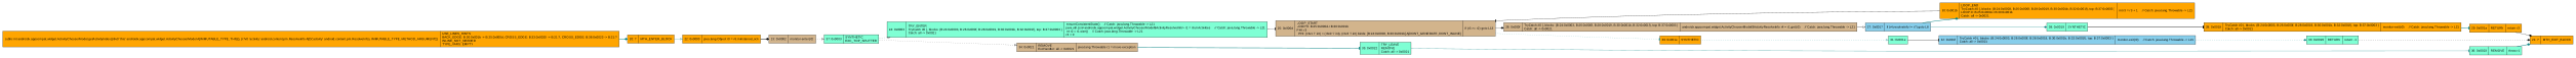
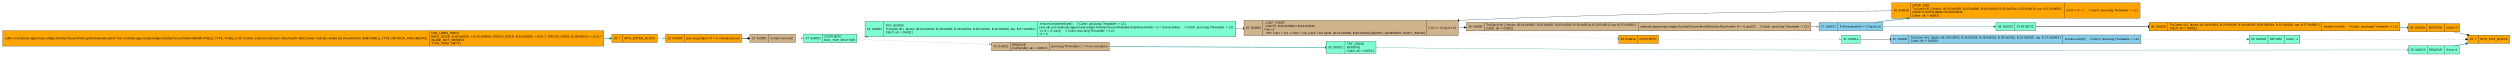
  digraph {
    fontname="Liberation Sans"
    rankdir=LR
    node [fillcolor=orange fontname="Liberation Sans" shape=record style=filled]
    edge [arrowhead=diamond color=black fontname="Liberation Sans" style=solid]
    n1 [label="{20\:\ ?|MTH_ENTER_BLOCK\l}"]
    n2 [label="{22\:\ 0x0000|java.lang.Object r0 = r6.mInstanceLock\l}"]
    n3 [fillcolor=tan label="{23\:\ 0x0002|monitor\-enter(r0)\l}"]
    n4 [fillcolor=aquamarine label="{37\:\ 0x0003|SYNTHETIC\lEXC_TOP_SPLITTER\l}"]
    n5 [fillcolor=aquamarine label="{24\:\ 0x0003|TRY_ENTER\lTryCatch #0 \{, blocks: (B:24:0x0003, B:26:0x000f, B:28:0x0019, B:30:0x001b, B:32:0x001f), top: B:37:0x0003 \}\lCatch: all \-\> 0x0021\l|ensureConsistentState()     \/\/ Catch: java.lang.Throwable \-\> L21\ljava.util.List\<androidx.appcompat.widget.ActivityChooserModel$ActivityResolveInfo\> r1 = r6.mActivities     \/\/ Catch: java.lang.Throwable \-\> L21\lint r2 = r1.size()     \/\/ Catch: java.lang.Throwable \-\> L21\lr3 = 0\l}"]
    n6 [fillcolor=tan label="{34\:\ 0x0021|REMOVE\lExcHandler: all \-\> 0x0021\l|java.lang.Throwable r1 = move\-exception\l}"]
    n7 [fillcolor=tan label="{25\:\ 0x000d|LOOP_START\lLOOP:0: B:25:0x000d\-\>B:30:0x001b\lPHI: r3 \l  PHI: (r3v1 'i' int) = (r3v0 'i' int), (r3v3 'i' int) binds: [B:24:0x0003, B:30:0x001b] A[DONT_GENERATE, DONT_INLINE]\l|if (r3 \>= r2) goto L13\l}"]
    n8 [fillcolor=aquamarine label="{35\:\ 0x0022|TRY_LEAVE\lREMOVE\lCatch: all \-\> 0x0021\l}"]
    n9 [fillcolor=tan label="{26\:\ 0x000f|TryCatch #0 \{, blocks: (B:24:0x0003, B:26:0x000f, B:28:0x0019, B:30:0x001b, B:32:0x001f), top: B:37:0x0003 \}\lCatch: all \-\> 0x0021\l|androidx.appcompat.widget.ActivityChooserModel$ActivityResolveInfo r4 = r1.get(r3)     \/\/ Catch: java.lang.Throwable \-\> L21\l}"]
    n10 [label="{39\:\ 0x001e|SYNTHETIC\l}"]
    n11 [fillcolor=skyblue label="{27\:\ 0x0017|if (r4.resolveInfo != r7) goto L8\l}"]
    n12 [fillcolor=aquamarine label="{31\:\ 0x001e}"]
    n13 [label="{30\:\ 0x001b|LOOP_END\lTryCatch #0 \{, blocks: (B:24:0x0003, B:26:0x000f, B:28:0x0019, B:30:0x001b, B:32:0x001f), top: B:37:0x0003 \}\lLOOP:0: B:25:0x000d\-\>B:30:0x001b\lCatch: all \-\> 0x0021\l|int r3 = r3 + 1     \/\/ Catch: java.lang.Throwable \-\> L21\l}"]
    n14 [fillcolor=aquamarine label="{38\:\ 0x0019|SYNTHETIC\l}"]
    n15 [label="{28\:\ 0x0019|TryCatch #0 \{, blocks: (B:24:0x0003, B:26:0x000f, B:28:0x0019, B:30:0x001b, B:32:0x001f), top: B:37:0x0003 \}\lCatch: all \-\> 0x0021\l|monitor\-exit(r0)     \/\/ Catch: java.lang.Throwable \-\> L21\l}"]
-   n16 [label="{29\:\ 0x001a|RETURN\l|return r3\l}"]
+   n16 [label="{29\:\ 0x001a|METHOD\l|return r3\l}"]
    n17 [label="{21\:\ ?|MTH_EXIT_BLOCK\l}"]
    n18 [fillcolor=skyblue label="{32\:\ 0x001f|TryCatch #0 \{, blocks: (B:24:0x0003, B:26:0x000f, B:28:0x0019, B:30:0x001b, B:32:0x001f), top: B:37:0x0003 \}\lCatch: all \-\> 0x0021\l|monitor\-exit(r0)     \/\/ Catch: java.lang.Throwable \-\> L21\l}"]
    n19 [fillcolor=aquamarine label="{33\:\ 0x0020|RETURN\l|return \-1\l}"]
    n20 [fillcolor=aquamarine label="{36\:\ 0x0023|REMOVE\l|throw r1\l}"]
    n21 [label="{public int androidx.appcompat.widget.ActivityChooserModel.getActivityIndex((r6v0 'this' androidx.appcompat.widget.ActivityChooserModel A[IMMUTABLE_TYPE, THIS]), (r7v0 'activity' android.content.pm.ResolveInfo A[D('activity' android.content.pm.ResolveInfo), IMMUTABLE_TYPE, METHOD_ARGUMENT]))  | USE_LINES_HINTS\lBACK_EDGE: B:30:0x001b \-\> B:25:0x000d, CROSS_EDGE: B:33:0x0020 \-\> B:21:?, CROSS_EDGE: B:36:0x0023 \-\> B:21:?\lINLINE_NOT_NEEDED\lTYPE_VARS: EMPTY\l}"]
    n1 -> n2 [arrowhead=onormal color=teal]
    n2 -> n3 [style=bold]
    n3 -> n4 [arrowhead=onormal style=dotted]
    n4 -> n5 [arrowhead=onormal style=dotted]
    n4 -> n6 [arrowhead=onormal style=dotted]
    n5 -> n7 [arrowhead=tee]
    n6 -> n8 [arrowhead=tee color=teal style=bold]
    n7 -> n9
    n7 -> n10 [arrowhead=tee color=teal style=dotted]
    n8 -> n20 [arrowhead=tee color=teal]
    n9 -> n11 [arrowhead=onormal]
    n10 -> n12 [arrowhead=onormal color=teal style=dotted]
    n11 -> n13 [color=teal style=bold]
    n11 -> n14 [color=teal]
    n12 -> n18 [arrowhead=tee]
    n13 -> n7 [arrowhead=tee]
    n14 -> n15 [arrowhead=tee style=bold]
    n15 -> n16 [arrowhead=tee color=teal style=bold]
    n16 -> n17
    n18 -> n19 [color=teal style=dotted]
    n19 -> n17 [style=dotted]
    n20 -> n17 [color=teal style=bold]
    n21 -> n1 [color=teal style=bold]
  }
